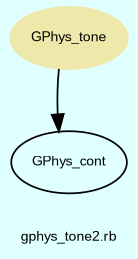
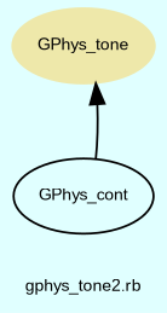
  digraph {
    bgcolor=lightcyan1
    compound=true
    fontname=Arial
    fontsize=8
    label="gphys_tone2.rb"
    node [fontname=Arial fontsize=8]
    n1 [color=palegoldenrod fontcolor=black label=GPhys_tone shape=ellipse style=filled]
    n2 [color=black label=GPhys_cont]
-   n1 -> n2
+   n2 -> n1
  }
